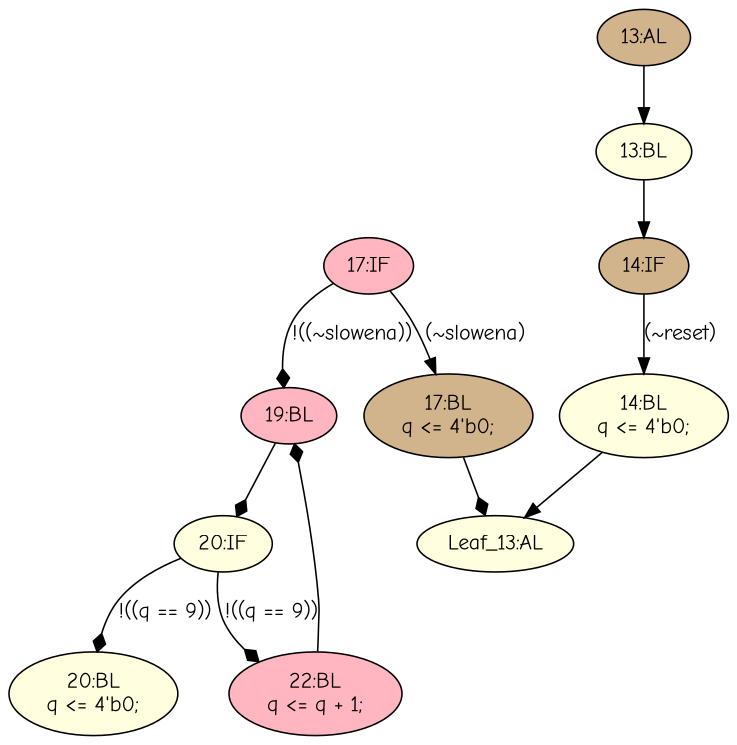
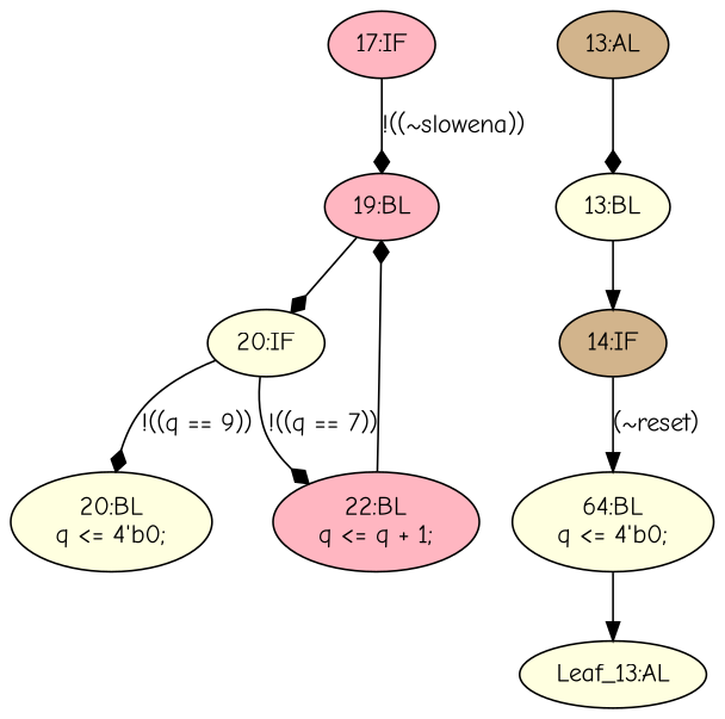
  strict digraph {
    fontname="Comic Neue"
    node [fillcolor=lightyellow fontname="Comic Neue" statements="[]" style=filled typ=Block]
    edge [arrowhead=diamond cond="[]" fontname="Comic Neue" lineno=None]
    n1 [ast="<pyverilog.vparser.ast.IfStatement object at 0x7f7a96998450>" fillcolor=lightpink label="17:IF" typ=IfStatement]
    n2 [ast="<pyverilog.vparser.ast.Block object at 0x7f7a96998f10>" fillcolor=lightpink label="19:BL"]
-   n3 [ast="<pyverilog.vparser.ast.Block object at 0x7f7a964bacd0>" fillcolor=tan label="17:BL\nq <= 4'b0;" statements="[<pyverilog.vparser.ast.NonblockingSubstitution object at 0x7f7a964bad10>]"]
    n4 [ast="<pyverilog.vparser.ast.IfStatement object at 0x7f7a96998510>" label="20:IF" typ=IfStatement]
    n5 [def_var="['q']" label="Leaf_13:AL" statements="" typ=""]
    n6 [ast="<pyverilog.vparser.ast.Block object at 0x7f7a964ba450>" label="20:BL\nq <= 4'b0;" statements="[<pyverilog.vparser.ast.NonblockingSubstitution object at 0x7f7a964ba490>]"]
    n7 [ast="<pyverilog.vparser.ast.Block object at 0x7f7a96998950>" fillcolor=lightpink label="22:BL\nq <= q + 1;" statements="[<pyverilog.vparser.ast.NonblockingSubstitution object at 0x7f7a96998cd0>]"]
-   n8 [ast="<pyverilog.vparser.ast.Block object at 0x7f7a96492090>" label="14:BL\nq <= 4'b0;" statements="[<pyverilog.vparser.ast.NonblockingSubstitution object at 0x7f7a964baf10>]"]
+   n8 [ast="<pyverilog.vparser.ast.Block object at 0x7f7a96492090>" label="64:BL\nq <= 4'b0;" statements="[<pyverilog.vparser.ast.NonblockingSubstitution object at 0x7f7a964baf10>]"]
    n9 [ast="<pyverilog.vparser.ast.Block object at 0x7f7a96492110>" label="13:BL"]
    n10 [ast="<pyverilog.vparser.ast.IfStatement object at 0x7f7a96492150>" fillcolor=tan label="14:IF" typ=IfStatement]
    n11 [ast="<pyverilog.vparser.ast.Always object at 0x7f7a964922d0>" clk_sens=True fillcolor=tan label="13:AL" sens="['clk']" typ=Always use_var="['q', 'reset', 'slowena']"]
    n1 -> n2 [cond="['slowena']" label="!((~slowena))" lineno=17]
-   n1 -> n3 [arrowhead=normal cond="['slowena']" label="(~slowena)" lineno=17]
    n2 -> n4
-   n3 -> n5
    n4 -> n6 [cond="['q']" label="!((q == 9))" lineno=20]
-   n4 -> n7 [cond="['q']" label="!((q == 9))" lineno=20]
+   n4 -> n7 [cond="['q']" label="!((q == 7))" lineno=20]
    n7 -> n2
    n8 -> n5 [arrowhead=normal]
    n9 -> n10 [arrowhead=normal]
    n10 -> n8 [arrowhead=normal cond="['reset']" label="(~reset)" lineno=14]
-   n11 -> n9 [arrowhead=normal]
+   n11 -> n9
  }
